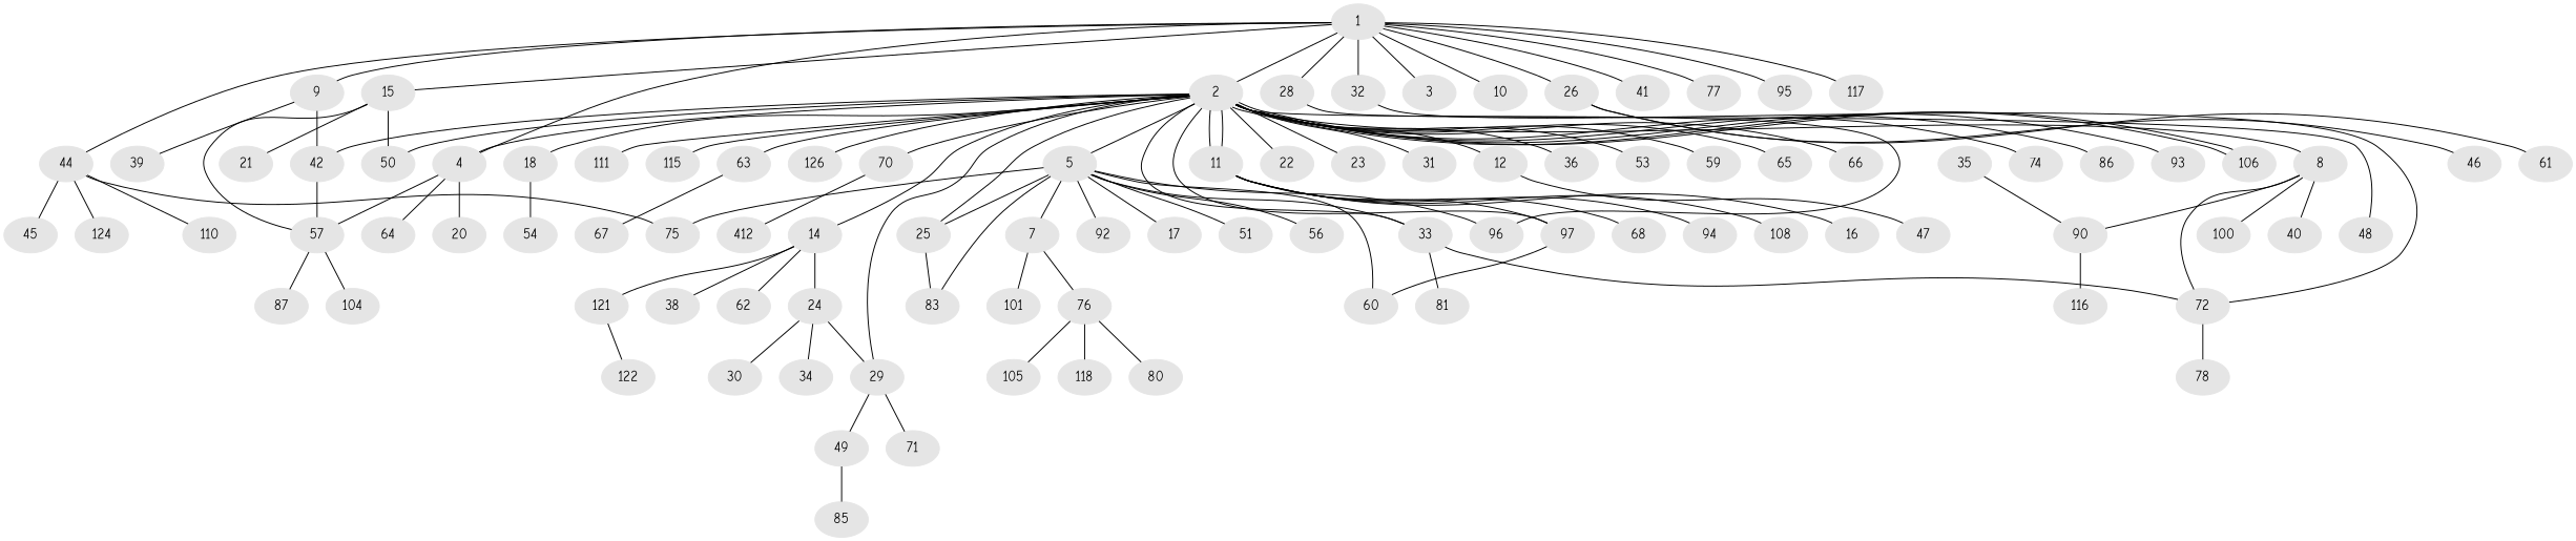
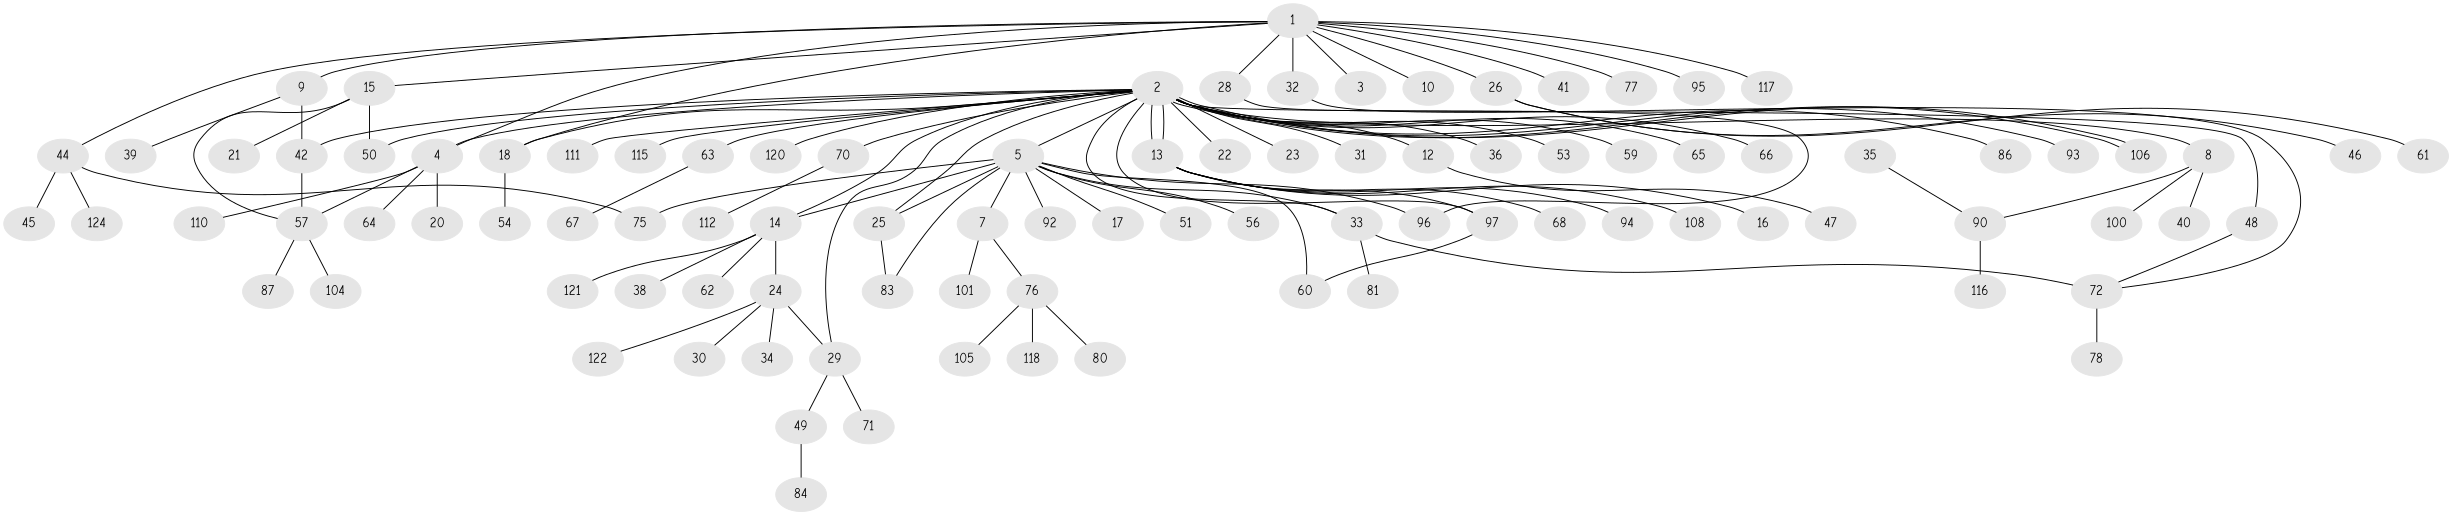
  graph {
    fontname="Comic Neue"
    node [color=gray90 fontname="Comic Neue" style=filled]
    edge [fontname="Comic Neue"]
    1 [super="+102"]
    2 [super="+6"]
    3
    4 [super="+109"]
    9
    10
    15
    26 [super="+58"]
    28
    32 [super="+37"]
    41
    44
    77
    95
    117
    5 [super="+43"]
    8 [super="+19"]
-   11 [super="+66"]
+   11 [super="+66" label=13]
    12 [super="+13"]
    14 [super="+127"]
    18 [super="+123"]
    22 [super="+113"]
    23
    25 [super="+84"]
    29 [super="+88"]
    31
    33 [super="+125"]
    36
    42 [super="+114"]
    48
    n31 [label=50 super="+89"]
    53
    59
    63
    65
    n36 [label=66]
    70
-   74
    86
    93
    97 [super="+107"]
    106
    111
    115
-   126
+   126 [label=120]
    20
    57 [super="+99"]
    64
    110
    39 [super="+82"]
    21
    46
    61
    96
    72 [super="+73"]
    75
    45
    124
    7 [super="+79"]
    17
    51
    56
    60
    83
    92
    40
    90 [super="+103"]
    100
    16 [super="+50"]
    68
    94
    108
    47
    24 [super="+27"]
    38 [super="+119"]
    62 [super="+91"]
    121
    54
    49
    71
    81
    35 [super="+55"]
    67
-   112 [super="+120" label=412]
+   112 [super="+120"]
    87
    104
    76 [super="+98"]
    101
    80
    105
    118
    78
    116
    30
    34
    122
-   85
-   1 -- 2
+   85 [label=84]
+   1 -- 18
    1 -- 3
    1 -- 4
    1 -- 9
    1 -- 10
    1 -- 15
    1 -- 26
    1 -- 28
    1 -- 32
    1 -- 41
    1 -- 44
    1 -- 77
    1 -- 95
    1 -- 117
    2 -- 4
    2 -- 5
    2 -- 8
    2 -- 11
    2 -- 11
    2 -- 12
    2 -- 14
    2 -- 18
    2 -- 22
    2 -- 23
    2 -- 25
    2 -- 29
    2 -- 31
    2 -- 33
    2 -- 36
    2 -- 42
    2 -- 48
    2 -- n31
    2 -- 53
    2 -- 59
    2 -- 63
    2 -- 65
    2 -- n36
    2 -- 70
-   2 -- 74
    2 -- 86
    2 -- 93
    2 -- 97
    2 -- 106
    2 -- 106
    2 -- 111
    2 -- 115
    2 -- 126
    4 -- 20
    4 -- 57
    4 -- 64
-   44 -- 110
+   4 -- 110
    9 -- 42
    9 -- 39
    15 -- n31
    15 -- 57
    15 -- 21
    26 -- 46
    26 -- 61
    28 -- 96
    32 -- 72
    44 -- 75
    44 -- 45
    44 -- 124
+   5 -- 14
    5 -- 25
    5 -- 33
    5 -- 96
    5 -- 75
    5 -- 7
    5 -- 17
    5 -- 51
    5 -- 56
    5 -- 60
    5 -- 83
    5 -- 92
-   8 -- 72
+   48 -- 72
    8 -- 40
    8 -- 90
    8 -- 100
    11 -- 97
    11 -- 16
    11 -- 68
    11 -- 94
    11 -- 108
    12 -- 47
    14 -- 24
    14 -- 38
    14 -- 62
    14 -- 121
    18 -- 54
    25 -- 83
    29 -- 49
    29 -- 71
    33 -- 72
    33 -- 81
    42 -- 57
    63 -- 67
    70 -- 112
    97 -- 60
    57 -- 87
    57 -- 104
    72 -- 78
    7 -- 76
    7 -- 101
    90 -- 116
    24 -- 29
    24 -- 30
    24 -- 34
-   121 -- 122
+   24 -- 122
    49 -- 85
    35 -- 90
    76 -- 80
    76 -- 105
    76 -- 118
  }
